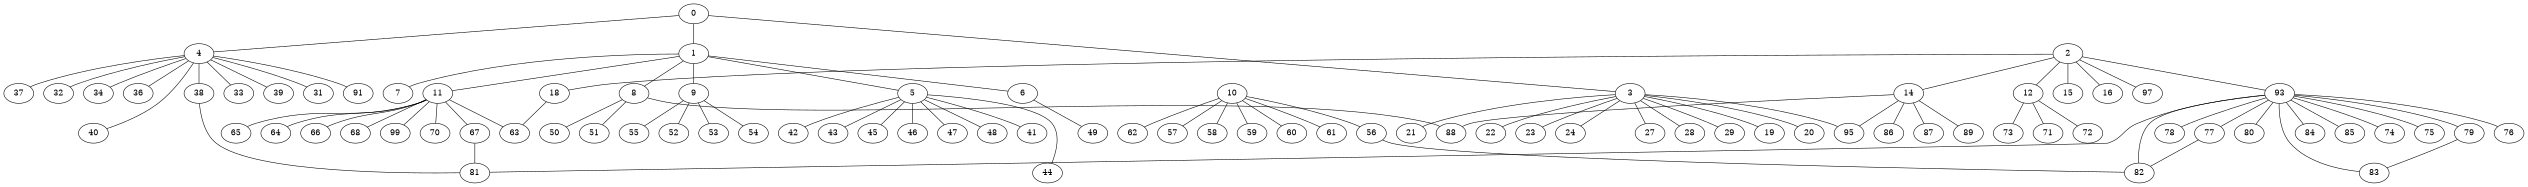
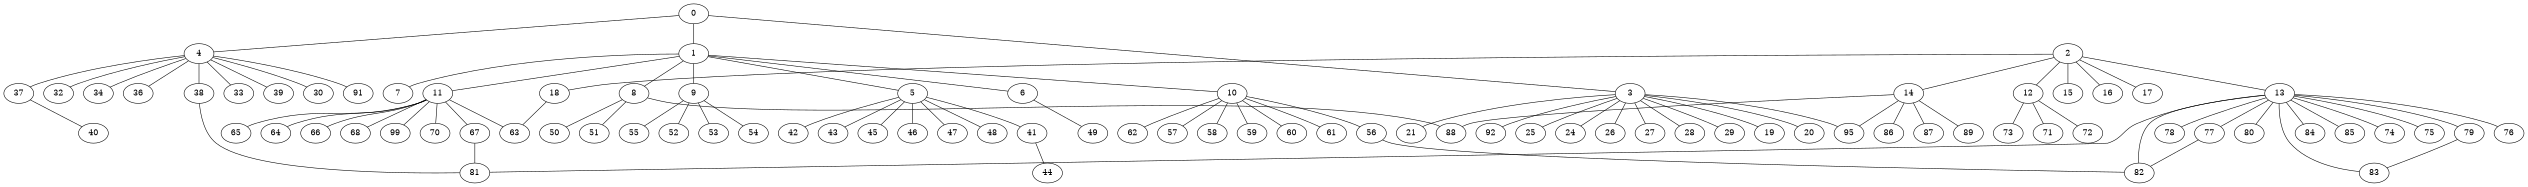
  graph {
    0
    1
    3
    4
    5
    6
    7
    8
    9
    10
    11
    2
    12
-   13 [label=93]
+   13
    14
    15
    16
-   17 [label=97]
+   17
    18
    19
    20
    21
-   22
-   23
+   22 [label=92]
+   23 [label=25]
    24
    n26 [label=95]
+   26
    27
    28
    29
    32
    34
    36
    37
    38
    33
    40
    39
-   30 [label=31]
+   30
    n40 [label=91]
    41
    42
    43
    44
    45
    46
    47
    48
    49
    50
    51
    88
    52
    53
    54
    55
    56
    57
    58
    59
    60
    61
    62
    64
    66
    67
    68
    n68 [label=99]
    70
    65
    63
    72
    73
    71
    74
    75
    76
    77
    78
    79
    80
    81
    82
    83
    84
    85
    89
    86
    87
    0 -- 1
    0 -- 3
    0 -- 4
    1 -- 5
    1 -- 6
    1 -- 7
    1 -- 8
    1 -- 9
+   1 -- 10
    1 -- 11
    3 -- 19
    3 -- 20
    3 -- 21
    3 -- 22
    3 -- 23
    3 -- 24
    3 -- n26
+   3 -- 26
    3 -- 27
    3 -- 28
    3 -- 29
    4 -- 32
    4 -- 34
    4 -- 36
    4 -- 37
    4 -- 38
    4 -- 33
-   4 -- 40
+   37 -- 40
    4 -- 39
    4 -- 30
    4 -- n40
    5 -- 41
    5 -- 42
    5 -- 43
-   5 -- 44
+   41 -- 44
    5 -- 45
    5 -- 46
    5 -- 47
    5 -- 48
    6 -- 49
    8 -- 50
    8 -- 51
    8 -- 88
    9 -- 52
    9 -- 53
    9 -- 54
    9 -- 55
    10 -- 56
    10 -- 57
    10 -- 58
    10 -- 59
    10 -- 60
    10 -- 61
    10 -- 62
    11 -- 64
    11 -- 66
    11 -- 67
    11 -- 68
    11 -- n68
    11 -- 70
    11 -- 65
    11 -- 63
    2 -- 12
    2 -- 13
    2 -- 14
    2 -- 15
    2 -- 16
    2 -- 17
    2 -- 18
    12 -- 72
    12 -- 73
    12 -- 71
    13 -- 74
    13 -- 75
    13 -- 76
    13 -- 77
    13 -- 78
    13 -- 79
    13 -- 80
    13 -- 81
    13 -- 82
    13 -- 83
    13 -- 84
    13 -- 85
    14 -- n26
    14 -- 88
    14 -- 89
    14 -- 86
    14 -- 87
    18 -- 63
    38 -- 81
    56 -- 82
    67 -- 81
    77 -- 82
    79 -- 83
  }
